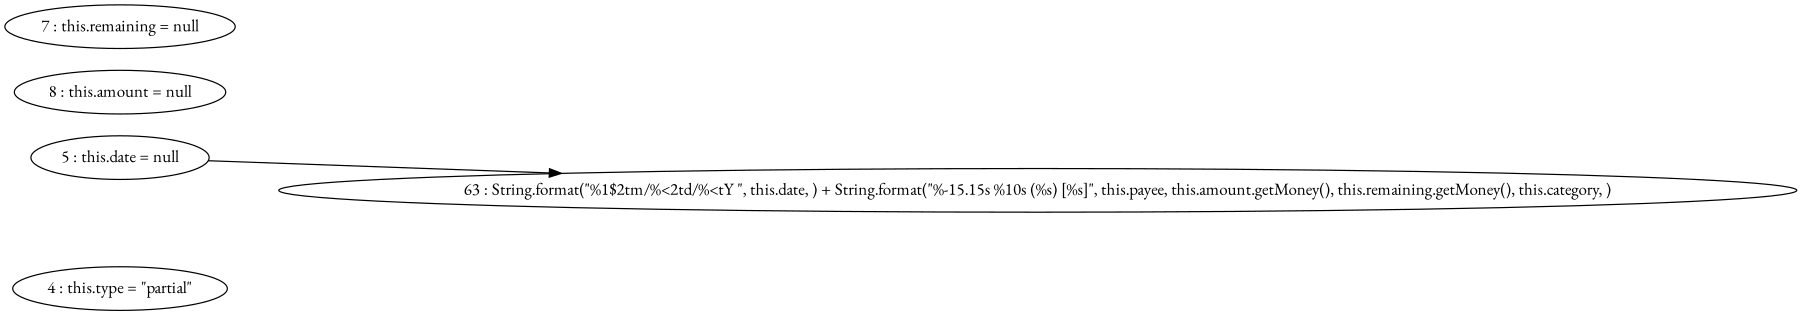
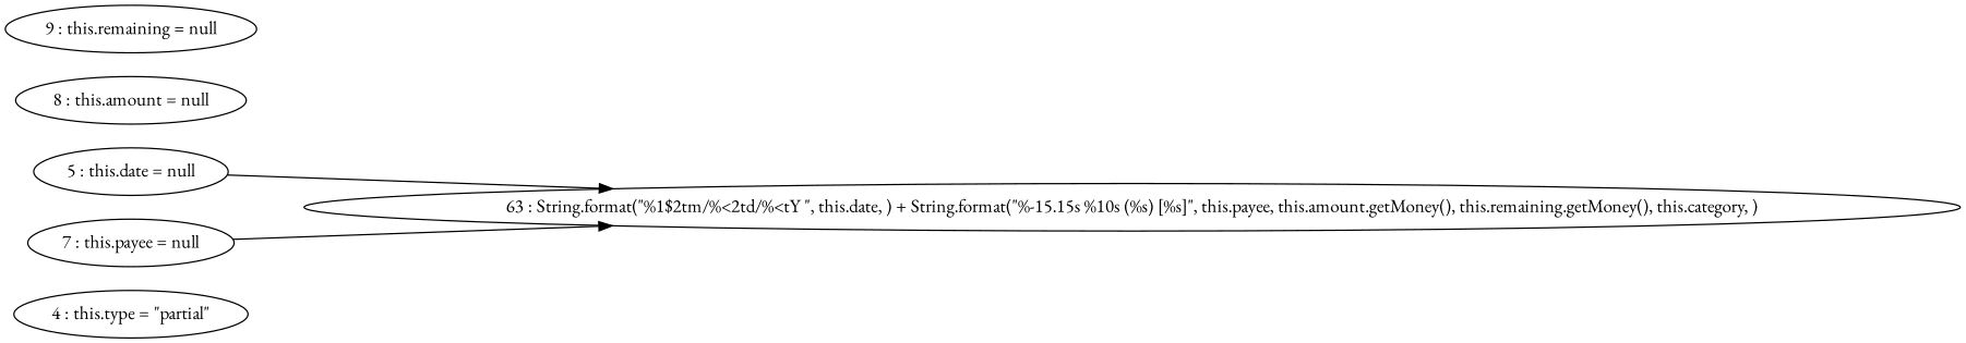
  digraph {
    fontname="EB Garamond"
    rankdir=LR
    node [fontname="EB Garamond"]
    edge [fontname="EB Garamond"]
    "4 : this.type = \"partial\""
    "5 : this.date = null"
    "63 : String.format(\"%1$2tm/%<2td/%<tY \", this.date, ) + String.format(\"%-15.15s %10s (%s) [%s]\", this.payee, this.amount.getMoney(), this.remaining.getMoney(), this.category, )"
+   "7 : this.payee = null"
    "8 : this.amount = null"
-   "9 : this.remaining = null" [label="7 : this.remaining = null"]
+   "9 : this.remaining = null"
    "5 : this.date = null" -> "63 : String.format(\"%1$2tm/%<2td/%<tY \", this.date, ) + String.format(\"%-15.15s %10s (%s) [%s]\", this.payee, this.amount.getMoney(), this.remaining.getMoney(), this.category, )"
+   "7 : this.payee = null" -> "63 : String.format(\"%1$2tm/%<2td/%<tY \", this.date, ) + String.format(\"%-15.15s %10s (%s) [%s]\", this.payee, this.amount.getMoney(), this.remaining.getMoney(), this.category, )"
  }
